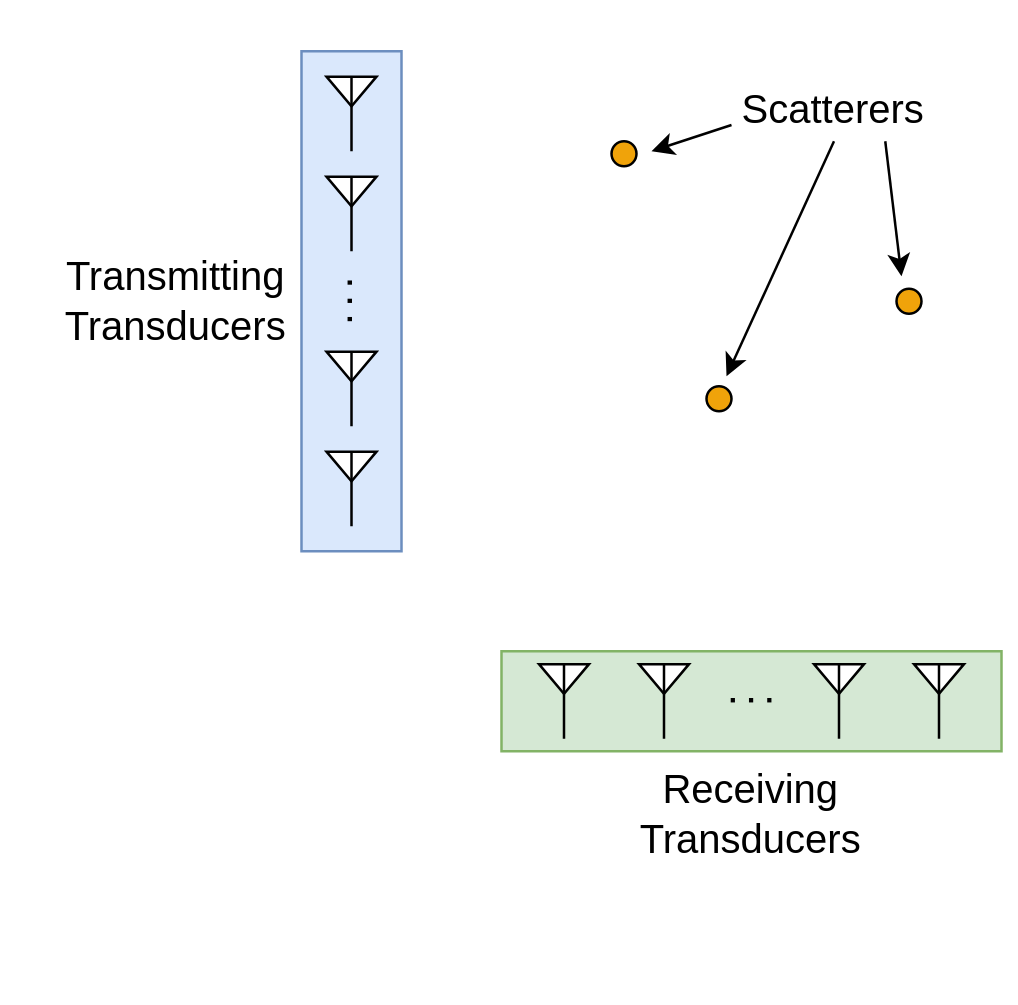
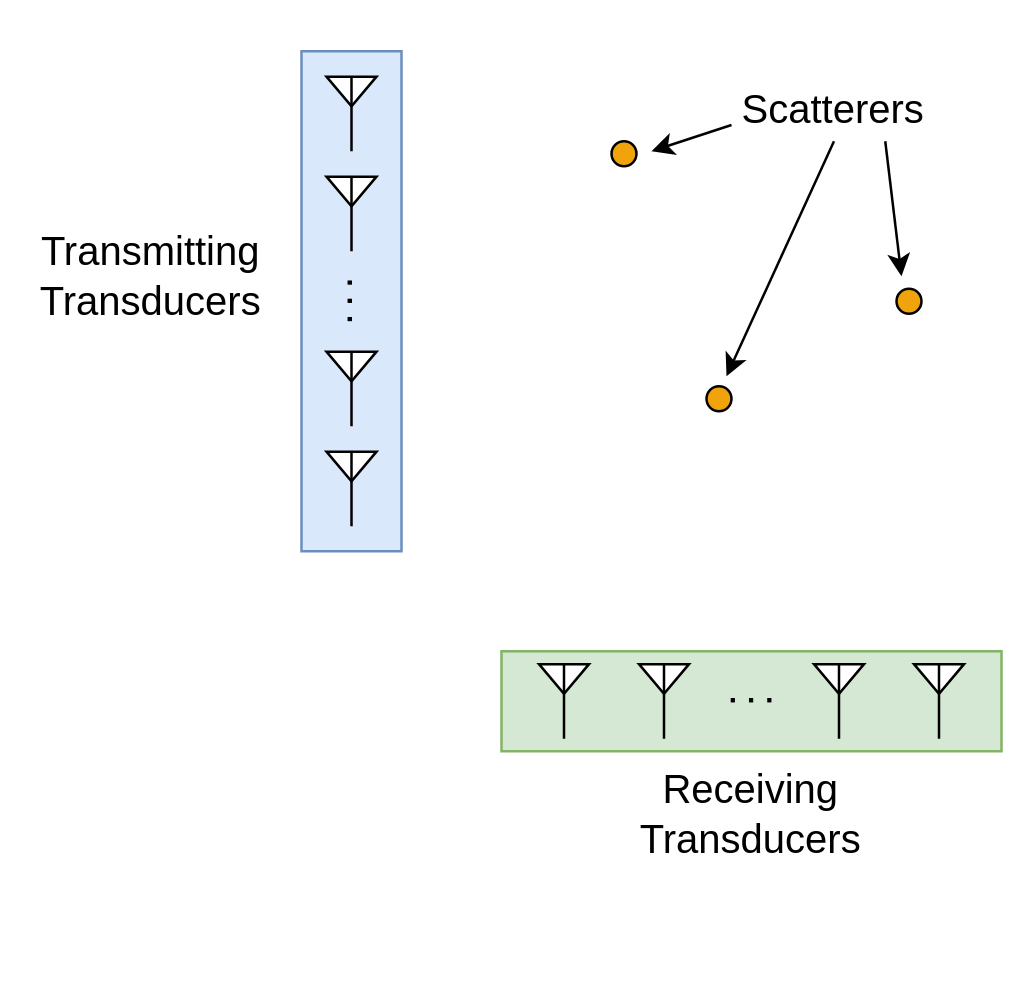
  <mxCell id="0" />
  <mxCell id="1" parent="0" />
  <mxCell id="2" value="" style="group" vertex="1" connectable="0" parent="1"><mxGeometry x="120" y="20" width="40" height="200" as="geometry" /></mxCell>
  <mxCell id="3" value="&lt;b&gt;·&amp;nbsp;·&amp;nbsp;·&lt;/b&gt;" style="rounded=0;whiteSpace=wrap;html=1;fillColor=#dae8fc;strokeColor=#6c8ebf;horizontal=0;" vertex="1" parent="2"><mxGeometry width="40" height="200" as="geometry" /></mxCell>
  <mxCell id="4" value="" style="verticalLabelPosition=bottom;shadow=0;dashed=0;align=center;html=1;verticalAlign=top;shape=mxgraph.electrical.radio.aerial_-_antenna_2;" vertex="1" parent="2"><mxGeometry x="10" y="10" width="20" height="30" as="geometry" /></mxCell>
  <mxCell id="5" value="" style="verticalLabelPosition=bottom;shadow=0;dashed=0;align=center;html=1;verticalAlign=top;shape=mxgraph.electrical.radio.aerial_-_antenna_2;" vertex="1" parent="2"><mxGeometry x="10" y="50" width="20" height="30" as="geometry" /></mxCell>
  <mxCell id="6" value="" style="verticalLabelPosition=bottom;shadow=0;dashed=0;align=center;html=1;verticalAlign=top;shape=mxgraph.electrical.radio.aerial_-_antenna_2;" vertex="1" parent="2"><mxGeometry x="10" y="160" width="20" height="30" as="geometry" /></mxCell>
  <mxCell id="7" value="" style="verticalLabelPosition=bottom;shadow=0;dashed=0;align=center;html=1;verticalAlign=top;shape=mxgraph.electrical.radio.aerial_-_antenna_2;" vertex="1" parent="2"><mxGeometry x="10" y="120" width="20" height="30" as="geometry" /></mxCell>
- <mxCell id="8" value="&lt;font color=&quot;#000000&quot;&gt;Transmitting&lt;br&gt;Transducers&lt;br&gt;&lt;/font&gt;" style="text;html=1;strokeColor=none;fillColor=none;align=center;verticalAlign=middle;whiteSpace=wrap;rounded=0;fontSize=16;fontColor=#ffb570;" vertex="1" parent="1"><mxGeometry x="20" y="105" width="100" height="30" as="geometry" /></mxCell>
+ <mxCell id="8" value="&lt;font color=&quot;#000000&quot;&gt;Transmitting&lt;br&gt;Transducers&lt;br&gt;&lt;/font&gt;" style="text;html=1;strokeColor=none;fillColor=none;align=center;verticalAlign=middle;whiteSpace=wrap;rounded=0;fontSize=16;fontColor=#ffb570;" vertex="1" parent="1"><mxGeometry x="10" y="95" width="100" height="30" as="geometry" /></mxCell>
  <mxCell id="9" value="&lt;font color=&quot;#000000&quot;&gt;Receiving&lt;br&gt;Transducers&lt;br&gt;&lt;/font&gt;" style="text;html=1;strokeColor=none;fillColor=none;align=center;verticalAlign=middle;whiteSpace=wrap;rounded=0;fontSize=16;fontColor=#ffb570;" vertex="1" parent="1"><mxGeometry x="250" y="310" width="100" height="30" as="geometry" /></mxCell>
  <mxCell id="10" value="&lt;b&gt;·&amp;nbsp;·&amp;nbsp;·&lt;/b&gt;" style="rounded=0;whiteSpace=wrap;html=1;fillColor=#d5e8d4;strokeColor=#82b366;horizontal=0;rotation=-90;" vertex="1" parent="1"><mxGeometry x="280" y="180" width="40" height="200" as="geometry" /></mxCell>
  <mxCell id="11" value="" style="verticalLabelPosition=bottom;shadow=0;dashed=0;align=center;html=1;verticalAlign=top;shape=mxgraph.electrical.radio.aerial_-_antenna_2;rotation=0;" vertex="1" parent="1"><mxGeometry x="215" y="265" width="20" height="30" as="geometry" /></mxCell>
  <mxCell id="12" value="" style="verticalLabelPosition=bottom;shadow=0;dashed=0;align=center;html=1;verticalAlign=top;shape=mxgraph.electrical.radio.aerial_-_antenna_2;rotation=0;" vertex="1" parent="1"><mxGeometry x="255" y="265" width="20" height="30" as="geometry" /></mxCell>
  <mxCell id="13" value="" style="verticalLabelPosition=bottom;shadow=0;dashed=0;align=center;html=1;verticalAlign=top;shape=mxgraph.electrical.radio.aerial_-_antenna_2;rotation=0;" vertex="1" parent="1"><mxGeometry x="365" y="265" width="20" height="30" as="geometry" /></mxCell>
  <mxCell id="14" value="" style="verticalLabelPosition=bottom;shadow=0;dashed=0;align=center;html=1;verticalAlign=top;shape=mxgraph.electrical.radio.aerial_-_antenna_2;rotation=0;" vertex="1" parent="1"><mxGeometry x="325" y="265" width="20" height="30" as="geometry" /></mxCell>
  <mxCell id="15" value="" style="ellipse;whiteSpace=wrap;html=1;aspect=fixed;fillColor=#f0a30a;strokeColor=#000000;fontColor=#000000;" vertex="1" parent="1"><mxGeometry x="358" y="115" width="10" height="10" as="geometry" /></mxCell>
  <mxCell id="16" value="" style="ellipse;whiteSpace=wrap;html=1;aspect=fixed;fillColor=#f0a30a;strokeColor=#000000;fontColor=#000000;" vertex="1" parent="1"><mxGeometry x="244" y="56" width="10" height="10" as="geometry" /></mxCell>
  <mxCell id="17" value="" style="ellipse;whiteSpace=wrap;html=1;aspect=fixed;fillColor=#f0a30a;strokeColor=#000000;fontColor=#000000;" vertex="1" parent="1"><mxGeometry x="282" y="154" width="10" height="10" as="geometry" /></mxCell>
  <mxCell id="18" style="rounded=0;orthogonalLoop=1;jettySize=auto;html=1;exitX=0;exitY=0.75;exitDx=0;exitDy=0;" edge="1" parent="1" source="20"><mxGeometry relative="1" as="geometry"><mxPoint x="260" y="60" as="targetPoint" /></mxGeometry></mxCell>
  <mxCell id="19" style="rounded=0;orthogonalLoop=1;jettySize=auto;html=1;exitX=0.5;exitY=1;exitDx=0;exitDy=0;" edge="1" parent="1" source="20"><mxGeometry relative="1" as="geometry"><mxPoint x="290" y="150" as="targetPoint" /></mxGeometry></mxCell>
  <mxCell id="20" value="&lt;font style=&quot;font-size: 16px;&quot;&gt;Scatterers&lt;/font&gt;" style="text;html=1;strokeColor=none;fillColor=none;align=center;verticalAlign=middle;whiteSpace=wrap;rounded=0;" vertex="1" parent="1"><mxGeometry x="292" y="30" width="82" height="26" as="geometry" /></mxCell>
  <mxCell id="21" style="rounded=0;orthogonalLoop=1;jettySize=auto;html=1;exitX=0.75;exitY=1;exitDx=0;exitDy=0;" edge="1" parent="1" source="20"><mxGeometry relative="1" as="geometry"><mxPoint x="360" y="110" as="targetPoint" /><mxPoint x="310" y="65" as="sourcePoint" /></mxGeometry></mxCell>
